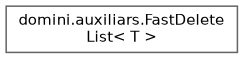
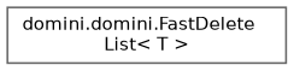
  digraph {
    rankdir=TB
-   n1 [color=grey40 fillcolor=white fontname=Helvetica fontsize=10 height=0.2 label="domini.auxiliars.FastDelete\lList\< T \>" shape=box style=filled width=0.4]
+   n1 [color=grey40 fillcolor=white fontname=Helvetica fontsize=10 height=0.2 label="domini.domini.FastDelete\lList\< T \>" shape=box style=filled width=0.4]
  }
